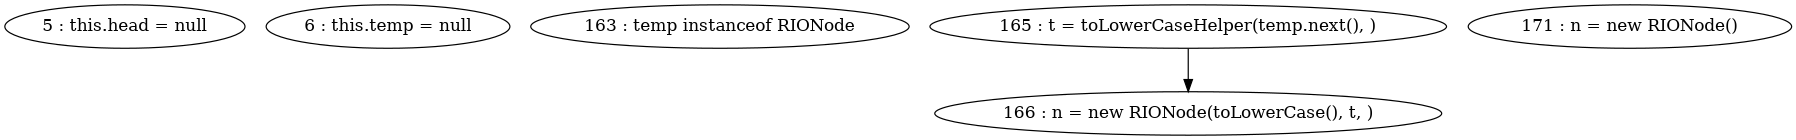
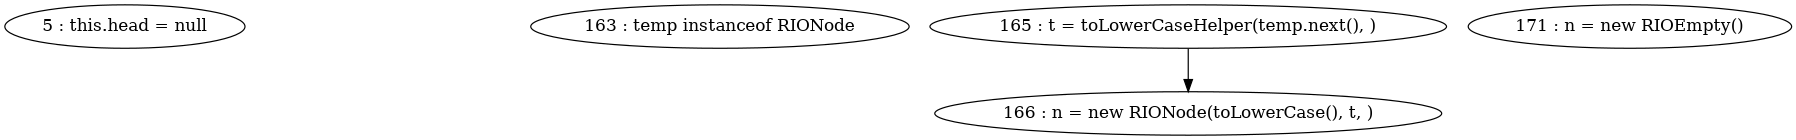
  digraph {
    "5 : this.head = null"
-   "6 : this.temp = null"
    "163 : temp instanceof RIONode"
    "165 : t = toLowerCaseHelper(temp.next(), )"
    "166 : n = new RIONode(toLowerCase(), t, )"
-   "171 : n = new RIOEmpty()" [label="171 : n = new RIONode()"]
+   "171 : n = new RIOEmpty()"
    "165 : t = toLowerCaseHelper(temp.next(), )" -> "166 : n = new RIONode(toLowerCase(), t, )"
  }
